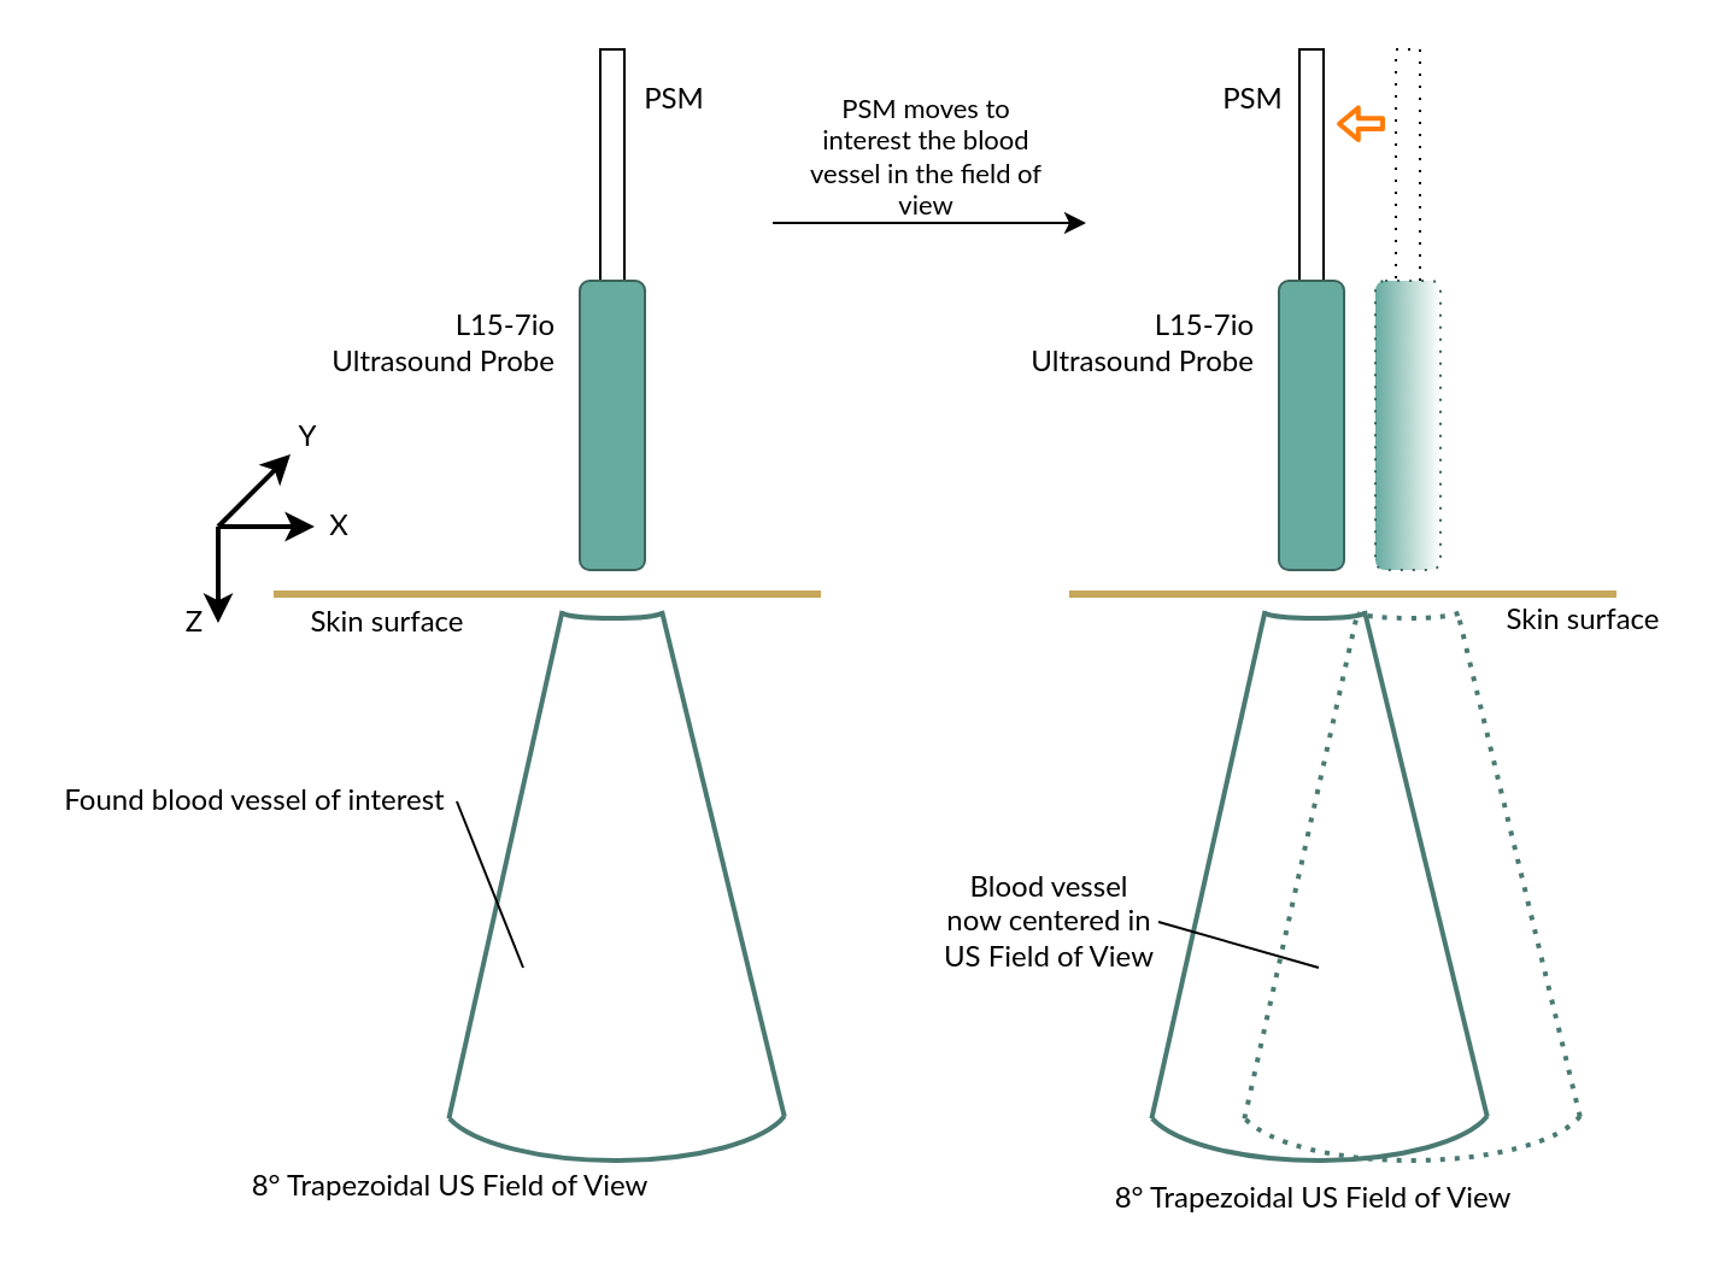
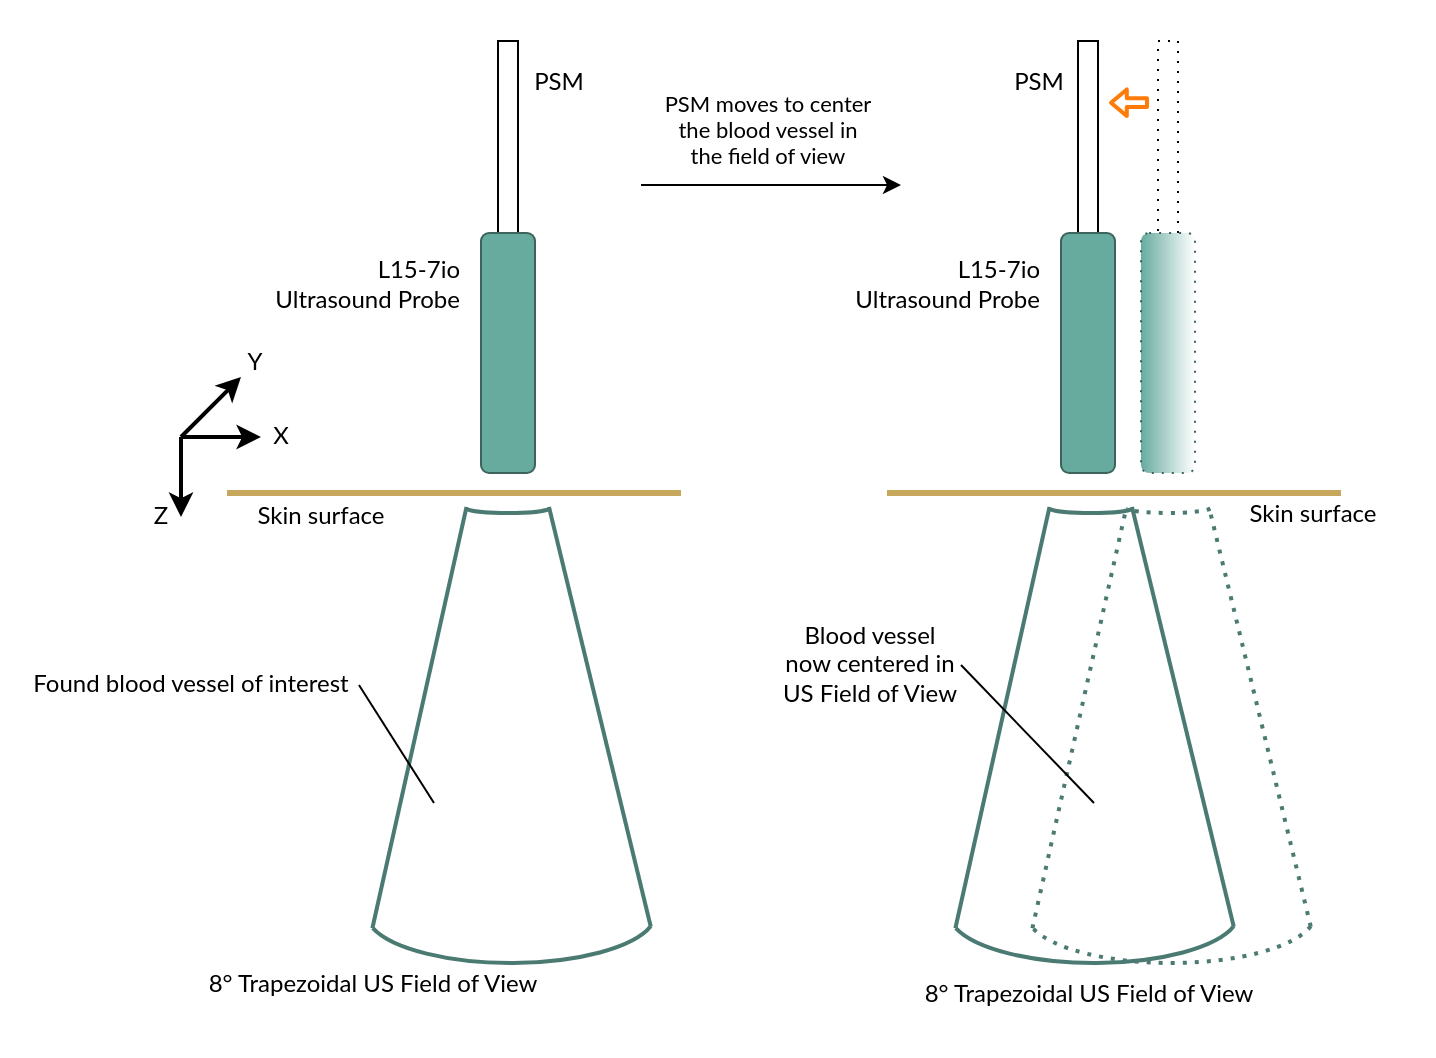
  <mxCell id="0" />
  <mxCell id="1" parent="0" />
  <mxCell id="2" value="" style="verticalLabelPosition=bottom;verticalAlign=top;html=1;shape=mxgraph.basic.arc;startAngle=0.793;endAngle=0.201;fillColor=none;direction=east;perimeter=ellipsePerimeter;rotation=-180;strokeColor=#4A7A72;strokeWidth=2;fontFamily=Lato;fontSource=https%3A%2F%2Ffonts.googleapis.com%2Fcss%3Ffamily%3DLato;" parent="1" vertex="1"><mxGeometry x="182.5" y="431" width="145" height="50" as="geometry" /></mxCell>
  <mxCell id="3" value="" style="rounded=0;whiteSpace=wrap;html=1;fontFamily=Lato;fontSource=https%3A%2F%2Ffonts.googleapis.com%2Fcss%3Ffamily%3DLato;" parent="1" vertex="1"><mxGeometry x="248.5" y="20" width="10" height="110" as="geometry" /></mxCell>
  <mxCell id="4" value="" style="rounded=1;whiteSpace=wrap;html=1;glass=0;sketch=0;shadow=0;fillColor=#67AB9F;fontFamily=Lato;fontSource=https%3A%2F%2Ffonts.googleapis.com%2Fcss%3Ffamily%3DLato;strokeColor=#3C635C;" parent="1" vertex="1"><mxGeometry x="240" y="116" width="27" height="120" as="geometry" /></mxCell>
  <mxCell id="5" value="" style="endArrow=none;html=1;strokeWidth=3;strokeColor=#C7A75B;curved=1;fontFamily=Lato;fontSource=https%3A%2F%2Ffonts.googleapis.com%2Fcss%3Ffamily%3DLato;" parent="1" edge="1"><mxGeometry width="50" height="50" relative="1" as="geometry"><mxPoint x="113" y="246" as="sourcePoint" /><mxPoint x="340" y="246" as="targetPoint" /></mxGeometry></mxCell>
  <mxCell id="6" value="" style="endArrow=none;html=1;strokeWidth=2;strokeColor=#4A7A72;exitX=0.978;exitY=0.347;exitDx=0;exitDy=0;exitPerimeter=0;fontFamily=Lato;fontSource=https%3A%2F%2Ffonts.googleapis.com%2Fcss%3Ffamily%3DLato;" parent="1" source="2" edge="1"><mxGeometry width="50" height="50" relative="1" as="geometry"><mxPoint x="-2" y="391" as="sourcePoint" /><mxPoint x="232.75" y="253.03" as="targetPoint" /></mxGeometry></mxCell>
  <mxCell id="7" value="" style="endArrow=none;html=1;strokeWidth=2;strokeColor=#4A7A72;exitX=0.018;exitY=0.363;exitDx=0;exitDy=0;exitPerimeter=0;fontFamily=Lato;fontSource=https%3A%2F%2Ffonts.googleapis.com%2Fcss%3Ffamily%3DLato;" parent="1" source="2" edge="1"><mxGeometry width="50" height="50" relative="1" as="geometry"><mxPoint x="473" y="443.03" as="sourcePoint" /><mxPoint x="274" y="253.03" as="targetPoint" /></mxGeometry></mxCell>
  <mxCell id="8" value="" style="shape=image;html=1;verticalAlign=top;verticalLabelPosition=bottom;labelBackgroundColor=#ffffff;imageAspect=0;aspect=fixed;image=https://cdn3.iconfinder.com/data/icons/flat-actions-icons-9/792/Close_Icon-128.png;rounded=1;shadow=0;glass=1;sketch=0;strokeColor=#4A7A72;fillColor=#67AB9F;fontFamily=Lato;fontSource=https%3A%2F%2Ffonts.googleapis.com%2Fcss%3Ffamily%3DLato;" parent="1" vertex="1"><mxGeometry x="201.5" y="401" width="30" height="30" as="geometry" /></mxCell>
  <mxCell id="9" value="" style="endArrow=classic;html=1;strokeWidth=2;fontFamily=Lato;fontSource=https%3A%2F%2Ffonts.googleapis.com%2Fcss%3Ffamily%3DLato;" parent="1" edge="1"><mxGeometry width="50" height="50" relative="1" as="geometry"><mxPoint x="90" y="218" as="sourcePoint" /><mxPoint x="90" y="258" as="targetPoint" /></mxGeometry></mxCell>
  <mxCell id="10" value="" style="endArrow=classic;html=1;strokeWidth=2;fontFamily=Lato;fontSource=https%3A%2F%2Ffonts.googleapis.com%2Fcss%3Ffamily%3DLato;" parent="1" edge="1"><mxGeometry width="50" height="50" relative="1" as="geometry"><mxPoint x="90" y="218" as="sourcePoint" /><mxPoint x="130" y="218" as="targetPoint" /><Array as="points"><mxPoint x="105" y="218" /></Array></mxGeometry></mxCell>
  <mxCell id="11" value="" style="endArrow=classic;html=1;strokeColor=#000000;strokeWidth=2;fontFamily=Lato;fontSource=https%3A%2F%2Ffonts.googleapis.com%2Fcss%3Ffamily%3DLato;" parent="1" edge="1"><mxGeometry width="50" height="50" relative="1" as="geometry"><mxPoint x="90" y="218" as="sourcePoint" /><mxPoint x="120" y="188" as="targetPoint" /></mxGeometry></mxCell>
  <mxCell id="12" value="Z" style="text;html=1;align=center;verticalAlign=middle;resizable=0;points=[];autosize=1;fontFamily=Lato;fontSource=https%3A%2F%2Ffonts.googleapis.com%2Fcss%3Ffamily%3DLato;" parent="1" vertex="1"><mxGeometry x="70" y="248" width="20" height="20" as="geometry" /></mxCell>
  <mxCell id="13" value="X" style="text;html=1;align=center;verticalAlign=middle;resizable=0;points=[];autosize=1;fontFamily=Lato;fontSource=https%3A%2F%2Ffonts.googleapis.com%2Fcss%3Ffamily%3DLato;" parent="1" vertex="1"><mxGeometry x="130" y="208" width="20" height="20" as="geometry" /></mxCell>
  <mxCell id="14" value="Y" style="text;html=1;align=center;verticalAlign=middle;resizable=0;points=[];autosize=1;fontFamily=Lato;fontSource=https%3A%2F%2Ffonts.googleapis.com%2Fcss%3Ffamily%3DLato;" parent="1" vertex="1"><mxGeometry x="117" y="171" width="20" height="20" as="geometry" /></mxCell>
  <mxCell id="15" value="Skin surface" style="text;html=1;align=center;verticalAlign=middle;resizable=0;points=[];autosize=1;fontFamily=Lato;fontSource=https%3A%2F%2Ffonts.googleapis.com%2Fcss%3Ffamily%3DLato;" parent="1" vertex="1"><mxGeometry x="120" y="248" width="80" height="20" as="geometry" /></mxCell>
  <mxCell id="16" value="PSM" style="text;html=1;align=center;verticalAlign=middle;resizable=0;points=[];autosize=1;fontFamily=Lato;fontSource=https%3A%2F%2Ffonts.googleapis.com%2Fcss%3Ffamily%3DLato;" parent="1" vertex="1"><mxGeometry x="258.5" y="31" width="40" height="20" as="geometry" /></mxCell>
  <mxCell id="17" value="8° Trapezoidal US Field of View" style="text;html=1;align=center;verticalAlign=middle;resizable=0;points=[];autosize=1;fontFamily=Lato;fontSource=https%3A%2F%2Ffonts.googleapis.com%2Fcss%3Ffamily%3DLato;" parent="1" vertex="1"><mxGeometry x="96" y="482" width="180" height="20" as="geometry" /></mxCell>
- <mxCell id="18" value="Found blood vessel of interest" style="text;html=1;align=center;verticalAlign=middle;resizable=0;points=[];autosize=1;fontFamily=Lato;fontSource=https%3A%2F%2Ffonts.googleapis.com%2Fcss%3Ffamily%3DLato;" parent="1" vertex="1"><mxGeometry x="20" y="322" width="170" height="20" as="geometry" /></mxCell>
+ <mxCell id="18" value="Found blood vessel of interest" style="text;html=1;align=center;verticalAlign=middle;resizable=0;points=[];autosize=1;fontFamily=Lato;fontSource=https%3A%2F%2Ffonts.googleapis.com%2Fcss%3Ffamily%3DLato;" parent="1" vertex="1"><mxGeometry x="10" y="332" width="170" height="20" as="geometry" /></mxCell>
  <mxCell id="19" value="" style="endArrow=none;html=1;strokeColor=#000000;strokeWidth=1;entryX=0.994;entryY=0.5;entryDx=0;entryDy=0;entryPerimeter=0;fontFamily=Lato;fontSource=https%3A%2F%2Ffonts.googleapis.com%2Fcss%3Ffamily%3DLato;exitX=0.5;exitY=0;exitDx=0;exitDy=0;" parent="1" source="8" target="18" edge="1"><mxGeometry width="50" height="50" relative="1" as="geometry"><mxPoint x="270" y="412" as="sourcePoint" /><mxPoint x="346" y="351" as="targetPoint" /></mxGeometry></mxCell>
  <mxCell id="20" value="" style="verticalLabelPosition=bottom;verticalAlign=top;html=1;shape=mxgraph.basic.arc;startAngle=0.793;endAngle=0.201;fillColor=none;direction=east;perimeter=ellipsePerimeter;rotation=-180;strokeColor=#4A7A72;strokeWidth=2;fontFamily=Lato;fontSource=https%3A%2F%2Ffonts.googleapis.com%2Fcss%3Ffamily%3DLato;" parent="1" vertex="1"><mxGeometry x="231.5" y="250" width="44" height="6" as="geometry" /></mxCell>
  <mxCell id="21" value="&lt;span&gt;L15-7io&lt;br&gt;Ultrasound Probe&lt;/span&gt;" style="text;html=1;strokeColor=none;fillColor=none;align=right;verticalAlign=middle;whiteSpace=wrap;rounded=0;shadow=0;glass=1;sketch=0;fontFamily=Lato;fontSource=https%3A%2F%2Ffonts.googleapis.com%2Fcss%3Ffamily%3DLato;" parent="1" vertex="1"><mxGeometry x="121.5" y="116" width="110" height="51" as="geometry" /></mxCell>
  <mxCell id="22" value="" style="verticalLabelPosition=bottom;verticalAlign=top;html=1;shape=mxgraph.basic.arc;startAngle=0.793;endAngle=0.201;fillColor=none;direction=east;perimeter=ellipsePerimeter;rotation=-180;strokeColor=#4A7A72;strokeWidth=2;fontFamily=Lato;fontSource=https%3A%2F%2Ffonts.googleapis.com%2Fcss%3Ffamily%3DLato;dashed=1;dashPattern=1 2;" parent="1" vertex="1"><mxGeometry x="512.5" y="431" width="145" height="50" as="geometry" /></mxCell>
  <mxCell id="23" value="" style="rounded=0;whiteSpace=wrap;html=1;fontFamily=Lato;fontSource=https%3A%2F%2Ffonts.googleapis.com%2Fcss%3Ffamily%3DLato;dashed=1;dashPattern=1 4;" parent="1" vertex="1"><mxGeometry x="578.5" y="20" width="10" height="110" as="geometry" /></mxCell>
  <mxCell id="24" value="" style="rounded=1;whiteSpace=wrap;html=1;glass=0;sketch=0;shadow=0;fillColor=#67AB9F;fontFamily=Lato;fontSource=https%3A%2F%2Ffonts.googleapis.com%2Fcss%3Ffamily%3DLato;dashed=1;dashPattern=1 4;strokeColor=#3C635C;gradientColor=#ffffff;gradientDirection=east;" parent="1" vertex="1"><mxGeometry x="570" y="116" width="27" height="120" as="geometry" /></mxCell>
  <mxCell id="25" value="" style="endArrow=none;html=1;strokeWidth=3;strokeColor=#C7A75B;curved=1;fontFamily=Lato;fontSource=https%3A%2F%2Ffonts.googleapis.com%2Fcss%3Ffamily%3DLato;" parent="1" edge="1"><mxGeometry width="50" height="50" relative="1" as="geometry"><mxPoint x="443" y="246" as="sourcePoint" /><mxPoint x="670" y="246" as="targetPoint" /></mxGeometry></mxCell>
  <mxCell id="26" value="" style="endArrow=none;html=1;strokeWidth=2;strokeColor=#4A7A72;exitX=0.978;exitY=0.347;exitDx=0;exitDy=0;exitPerimeter=0;fontFamily=Lato;fontSource=https%3A%2F%2Ffonts.googleapis.com%2Fcss%3Ffamily%3DLato;dashed=1;dashPattern=1 2;" parent="1" source="22" edge="1"><mxGeometry width="50" height="50" relative="1" as="geometry"><mxPoint x="328" y="391" as="sourcePoint" /><mxPoint x="562.75" y="253.03" as="targetPoint" /></mxGeometry></mxCell>
  <mxCell id="27" value="" style="endArrow=none;html=1;strokeWidth=2;strokeColor=#4A7A72;exitX=0.018;exitY=0.363;exitDx=0;exitDy=0;exitPerimeter=0;fontFamily=Lato;fontSource=https%3A%2F%2Ffonts.googleapis.com%2Fcss%3Ffamily%3DLato;dashed=1;dashPattern=1 2;" parent="1" source="22" edge="1"><mxGeometry width="50" height="50" relative="1" as="geometry"><mxPoint x="803" y="443.03" as="sourcePoint" /><mxPoint x="604" y="253.03" as="targetPoint" /></mxGeometry></mxCell>
  <mxCell id="28" value="" style="shape=image;html=1;verticalAlign=top;verticalLabelPosition=bottom;labelBackgroundColor=#ffffff;imageAspect=0;aspect=fixed;image=https://cdn3.iconfinder.com/data/icons/flat-actions-icons-9/792/Close_Icon-128.png;rounded=1;shadow=0;glass=1;sketch=0;strokeColor=#4A7A72;fillColor=#67AB9F;fontFamily=Lato;fontSource=https%3A%2F%2Ffonts.googleapis.com%2Fcss%3Ffamily%3DLato;dashed=1;dashPattern=1 2;" parent="1" vertex="1"><mxGeometry x="531.5" y="401" width="30" height="30" as="geometry" /></mxCell>
  <mxCell id="29" value="PSM" style="text;html=1;align=center;verticalAlign=middle;resizable=0;points=[];autosize=1;fontFamily=Lato;fontSource=https%3A%2F%2Ffonts.googleapis.com%2Fcss%3Ffamily%3DLato;dashed=1;dashPattern=1 4;" parent="1" vertex="1"><mxGeometry x="498.5" y="31" width="40" height="20" as="geometry" /></mxCell>
  <mxCell id="30" value="" style="verticalLabelPosition=bottom;verticalAlign=top;html=1;shape=mxgraph.basic.arc;startAngle=0.793;endAngle=0.201;fillColor=none;direction=east;perimeter=ellipsePerimeter;rotation=-180;strokeColor=#4A7A72;strokeWidth=2;fontFamily=Lato;fontSource=https%3A%2F%2Ffonts.googleapis.com%2Fcss%3Ffamily%3DLato;dashed=1;dashPattern=1 2;" parent="1" vertex="1"><mxGeometry x="561.5" y="250" width="44" height="6" as="geometry" /></mxCell>
  <mxCell id="31" value="" style="verticalLabelPosition=bottom;verticalAlign=top;html=1;shape=mxgraph.basic.arc;startAngle=0.793;endAngle=0.201;fillColor=none;direction=east;perimeter=ellipsePerimeter;rotation=-180;strokeColor=#4A7A72;strokeWidth=2;fontFamily=Lato;fontSource=https%3A%2F%2Ffonts.googleapis.com%2Fcss%3Ffamily%3DLato;" parent="1" vertex="1"><mxGeometry x="474" y="431" width="145" height="50" as="geometry" /></mxCell>
  <mxCell id="32" value="" style="endArrow=none;html=1;strokeWidth=2;strokeColor=#4A7A72;exitX=0.978;exitY=0.347;exitDx=0;exitDy=0;exitPerimeter=0;fontFamily=Lato;fontSource=https%3A%2F%2Ffonts.googleapis.com%2Fcss%3Ffamily%3DLato;" parent="1" source="31" edge="1"><mxGeometry width="50" height="50" relative="1" as="geometry"><mxPoint x="289.5" y="391" as="sourcePoint" /><mxPoint x="524.25" y="253.03" as="targetPoint" /></mxGeometry></mxCell>
  <mxCell id="33" value="" style="endArrow=none;html=1;strokeWidth=2;strokeColor=#4A7A72;exitX=0.018;exitY=0.363;exitDx=0;exitDy=0;exitPerimeter=0;fontFamily=Lato;fontSource=https%3A%2F%2Ffonts.googleapis.com%2Fcss%3Ffamily%3DLato;" parent="1" source="31" edge="1"><mxGeometry width="50" height="50" relative="1" as="geometry"><mxPoint x="764.5" y="443.03" as="sourcePoint" /><mxPoint x="565.5" y="253.03" as="targetPoint" /></mxGeometry></mxCell>
  <mxCell id="34" value="" style="verticalLabelPosition=bottom;verticalAlign=top;html=1;shape=mxgraph.basic.arc;startAngle=0.793;endAngle=0.201;fillColor=none;direction=east;perimeter=ellipsePerimeter;rotation=-180;strokeColor=#4A7A72;strokeWidth=2;fontFamily=Lato;fontSource=https%3A%2F%2Ffonts.googleapis.com%2Fcss%3Ffamily%3DLato;" parent="1" vertex="1"><mxGeometry x="523" y="250" width="44" height="6" as="geometry" /></mxCell>
  <mxCell id="35" value="" style="rounded=0;whiteSpace=wrap;html=1;fontFamily=Lato;fontSource=https%3A%2F%2Ffonts.googleapis.com%2Fcss%3Ffamily%3DLato;" parent="1" vertex="1"><mxGeometry x="538.5" y="20" width="10" height="110" as="geometry" /></mxCell>
  <mxCell id="36" value="" style="rounded=1;whiteSpace=wrap;html=1;glass=0;sketch=0;shadow=0;fillColor=#67AB9F;fontFamily=Lato;fontSource=https%3A%2F%2Ffonts.googleapis.com%2Fcss%3Ffamily%3DLato;strokeColor=#3C635C;" parent="1" vertex="1"><mxGeometry x="530" y="116" width="27" height="120" as="geometry" /></mxCell>
  <mxCell id="37" value="&lt;span&gt;L15-7io&lt;br&gt;Ultrasound Probe&lt;/span&gt;" style="text;html=1;strokeColor=none;fillColor=none;align=right;verticalAlign=middle;whiteSpace=wrap;rounded=0;shadow=0;glass=1;sketch=0;fontFamily=Lato;fontSource=https%3A%2F%2Ffonts.googleapis.com%2Fcss%3Ffamily%3DLato;" parent="1" vertex="1"><mxGeometry x="411.5" y="116" width="110" height="51" as="geometry" /></mxCell>
  <mxCell id="38" value="" style="shape=flexArrow;endArrow=classic;html=1;strokeWidth=2;endWidth=6.903;endSize=1.966;width=3.356;strokeColor=#FF7B08;fontFamily=Lato;fontSource=https%3A%2F%2Ffonts.googleapis.com%2Fcss%3Ffamily%3DLato;" parent="1" edge="1"><mxGeometry width="50" height="50" relative="1" as="geometry"><mxPoint x="574" y="50.84" as="sourcePoint" /><mxPoint x="554" y="50.84" as="targetPoint" /></mxGeometry></mxCell>
- <mxCell id="39" value="&lt;span style=&quot;&quot;&gt;Blood vessel now centered in US Field of View&lt;/span&gt;" style="text;html=1;strokeColor=none;fillColor=none;align=center;verticalAlign=middle;whiteSpace=wrap;rounded=0;dashed=1;dashPattern=1 4;fontFamily=Lato;fontSource=https%3A%2F%2Ffonts.googleapis.com%2Fcss%3Ffamily%3DLato;" parent="1" vertex="1"><mxGeometry x="390" y="352" width="90" height="60" as="geometry" /></mxCell>
+ <mxCell id="39" value="&lt;span style=&quot;&quot;&gt;Blood vessel now centered in US Field of View&lt;/span&gt;" style="text;html=1;strokeColor=none;fillColor=none;align=center;verticalAlign=middle;whiteSpace=wrap;rounded=0;dashed=1;dashPattern=1 4;fontFamily=Lato;fontSource=https%3A%2F%2Ffonts.googleapis.com%2Fcss%3Ffamily%3DLato;" parent="1" vertex="1"><mxGeometry x="390" y="302" width="90" height="60" as="geometry" /></mxCell>
  <mxCell id="40" value="" style="endArrow=none;html=1;strokeWidth=1;entryX=1;entryY=0.5;entryDx=0;entryDy=0;exitX=0.5;exitY=0;exitDx=0;exitDy=0;fontFamily=Lato;fontSource=https%3A%2F%2Ffonts.googleapis.com%2Fcss%3Ffamily%3DLato;" parent="1" source="28" target="39" edge="1"><mxGeometry width="50" height="50" relative="1" as="geometry"><mxPoint x="350" y="432" as="sourcePoint" /><mxPoint x="400" y="382" as="targetPoint" /></mxGeometry></mxCell>
  <mxCell id="41" value="8° Trapezoidal US Field of View" style="text;html=1;align=center;verticalAlign=middle;resizable=0;points=[];autosize=1;fontFamily=Lato;fontSource=https%3A%2F%2Ffonts.googleapis.com%2Fcss%3Ffamily%3DLato;" parent="1" vertex="1"><mxGeometry x="453.5" y="487" width="180" height="20" as="geometry" /></mxCell>
  <mxCell id="42" value="Skin surface" style="text;html=1;align=center;verticalAlign=middle;resizable=0;points=[];autosize=1;fontFamily=Lato;fontSource=https%3A%2F%2Ffonts.googleapis.com%2Fcss%3Ffamily%3DLato;" parent="1" vertex="1"><mxGeometry x="616" y="247" width="80" height="20" as="geometry" /></mxCell>
  <mxCell id="43" value="" style="endArrow=classic;html=1;fontFamily=Lato;fontSource=https%3A%2F%2Ffonts.googleapis.com%2Fcss%3Ffamily%3DLato;" edge="1" parent="1"><mxGeometry width="50" height="50" relative="1" as="geometry"><mxPoint x="320" y="92" as="sourcePoint" /><mxPoint x="450" y="92" as="targetPoint" /></mxGeometry></mxCell>
- <mxCell id="44" value="PSM moves to interest the blood vessel in the field of view" style="text;html=1;strokeColor=none;fillColor=none;align=center;verticalAlign=middle;whiteSpace=wrap;rounded=0;fontFamily=Lato;fontSource=https%3A%2F%2Ffonts.googleapis.com%2Fcss%3Ffamily%3DLato;fontSize=11;" vertex="1" parent="1"><mxGeometry x="328.5" y="34" width="110" height="59" as="geometry" /></mxCell>
+ <mxCell id="44" value="PSM moves to center the blood vessel in the field of view" style="text;html=1;strokeColor=none;fillColor=none;align=center;verticalAlign=middle;whiteSpace=wrap;rounded=0;fontFamily=Lato;fontSource=https%3A%2F%2Ffonts.googleapis.com%2Fcss%3Ffamily%3DLato;fontSize=11;" vertex="1" parent="1"><mxGeometry x="328.5" y="34" width="110" height="59" as="geometry" /></mxCell>
